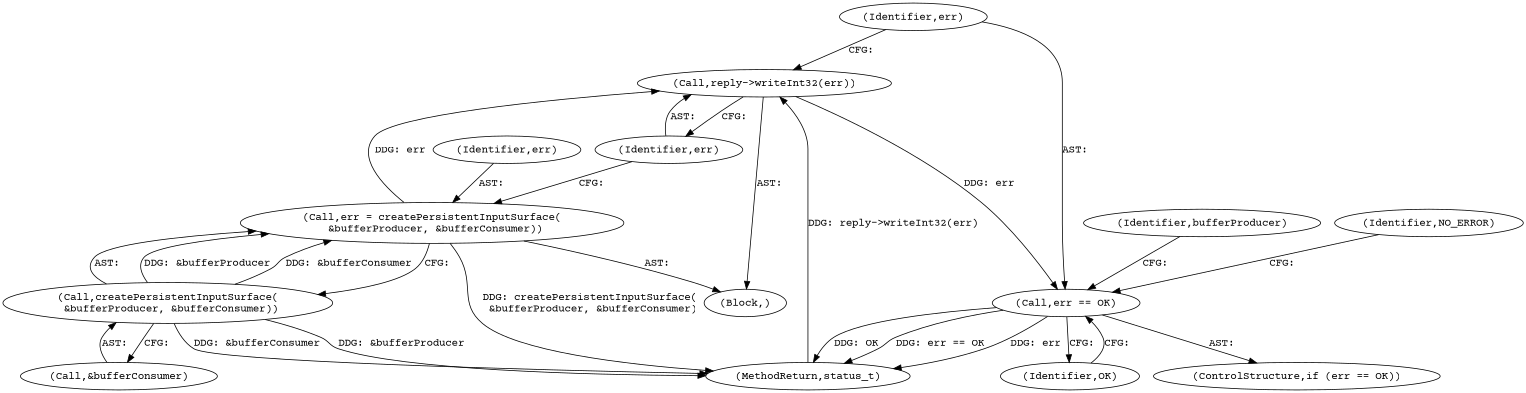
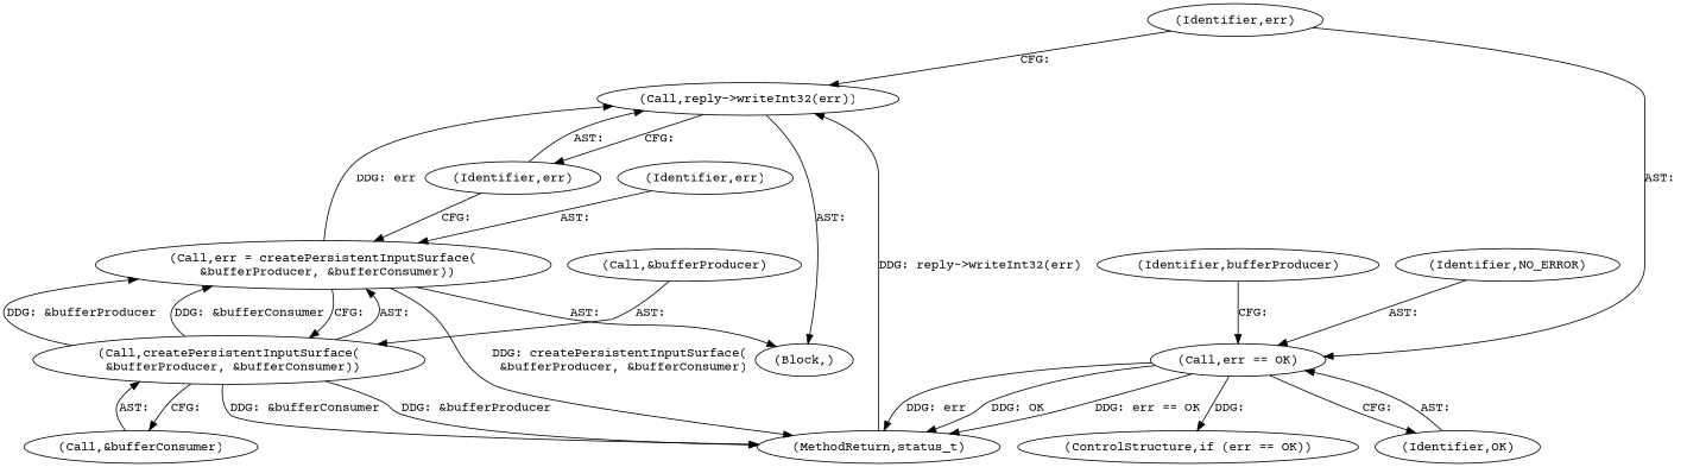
  digraph {
    fontname="Courier Prime"
    node [fontname="Courier Prime"]
    edge [fontname="Courier Prime"]
    n1 [label="(Call,reply->writeInt32(err))"]
    n2 [label="(Call,err == OK)"]
    n3 [label="(Identifier,err)"]
    n4 [label="(Block,)"]
    n5 [label="(MethodReturn,status_t)"]
    n6 [label="(Identifier,OK)"]
    n7 [label="(ControlStructure,if (err == OK))"]
    n8 [label="(Call,err = createPersistentInputSurface(\n &bufferProducer, &bufferConsumer))"]
    n9 [label="(Call,createPersistentInputSurface(\n &bufferProducer, &bufferConsumer))"]
    n10 [label="(Call,&bufferConsumer)"]
    n11 [label="(Identifier,err)"]
+   n12 [label="(Call,&bufferProducer)"]
    n13 [label="(Identifier,err)"]
    n14 [label="(Identifier,bufferProducer)"]
    n15 [label="(Identifier,NO_ERROR)"]
-   n1 -> n2 [label="DDG: err"]
    n1 -> n3 [label="CFG: "]
    n1 -> n4 [label="AST: "]
    n2 -> n5 [label="DDG: OK"]
    n2 -> n5 [label="DDG: err == OK"]
    n2 -> n5 [label="DDG: err"]
    n2 -> n6 [label="CFG: "]
-   n2 -> n7 [label="AST: "]
+   n2 -> n7 [label="DDG: "]
    n3 -> n1 [label="AST: "]
    n3 -> n8 [label="CFG: "]
    n5 -> n1 [label="DDG: reply->writeInt32(err)"]
-   n6 -> n2 [label="CFG: "]
+   n6 -> n2 [label="AST: "]
    n8 -> n1 [label="DDG: err"]
    n8 -> n4 [label="AST: "]
    n8 -> n5 [label="DDG: createPersistentInputSurface(\n &bufferProducer, &bufferConsumer)"]
    n8 -> n9 [label="CFG: "]
    n9 -> n5 [label="DDG: &bufferConsumer"]
    n9 -> n5 [label="DDG: &bufferProducer"]
    n9 -> n8 [label="AST: "]
    n9 -> n8 [label="DDG: &bufferProducer"]
    n9 -> n8 [label="DDG: &bufferConsumer"]
    n9 -> n10 [label="CFG: "]
    n10 -> n9 [label="AST: "]
    n11 -> n8 [label="AST: "]
+   n12 -> n9 [label="AST: "]
    n13 -> n1 [label="CFG: "]
    n13 -> n2 [label="AST: "]
    n14 -> n2 [label="CFG: "]
-   n15 -> n2 [label="CFG: "]
+   n15 -> n2 [label="AST: "]
  }
